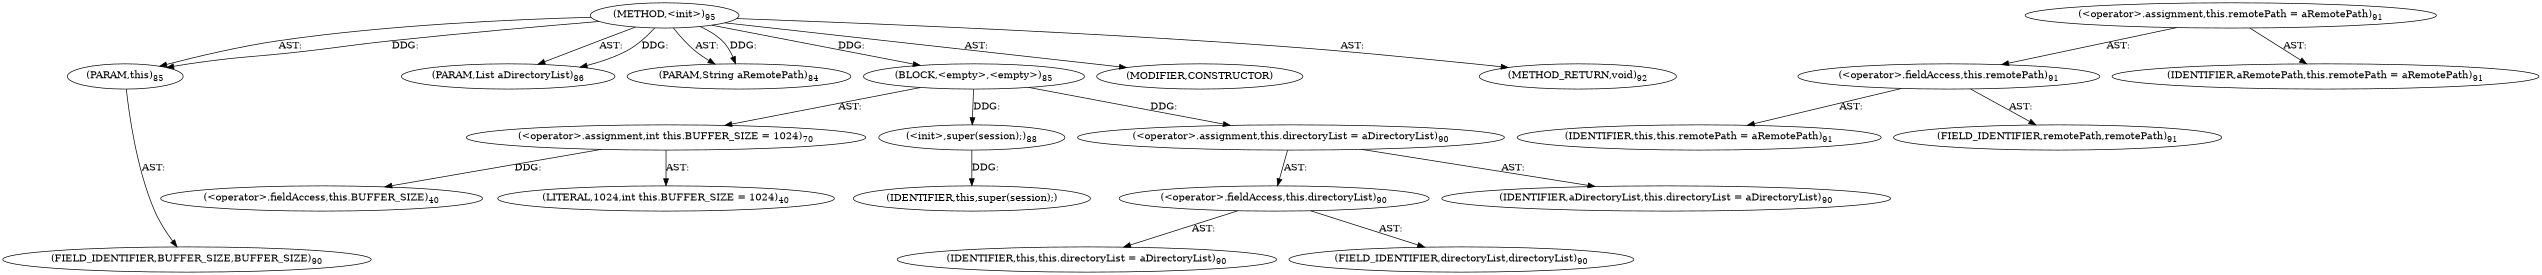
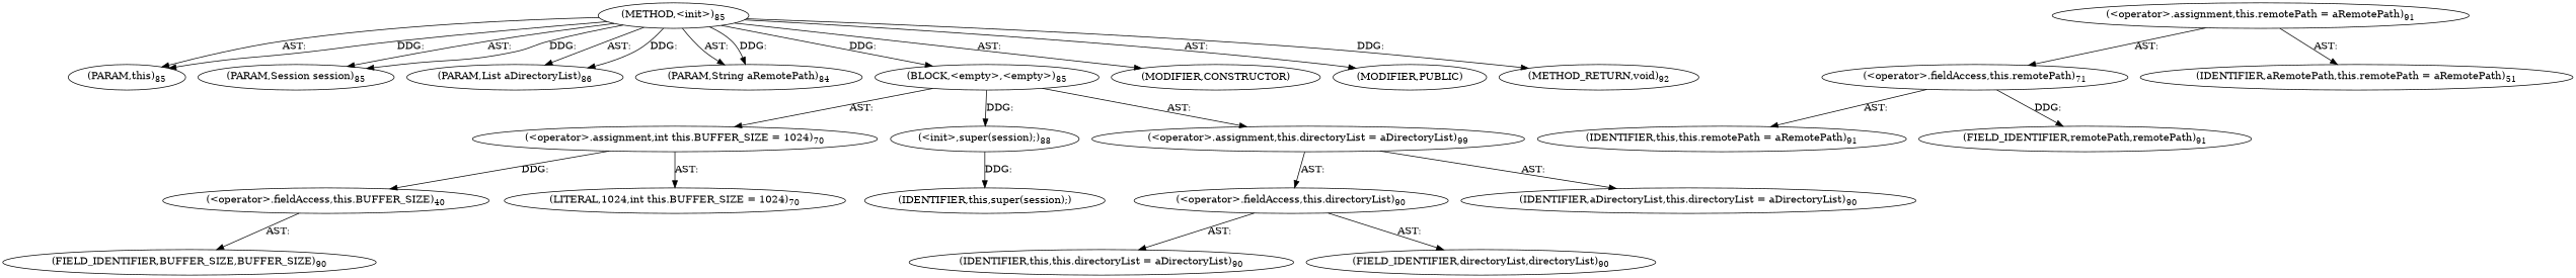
  digraph {
-   n1 [label=<(METHOD,&lt;init&gt;)<SUB>95</SUB>>]
+   n1 [label=<(METHOD,&lt;init&gt;)<SUB>85</SUB>>]
    n2 [label=<(PARAM,this)<SUB>85</SUB>>]
+   n3 [label=<(PARAM,Session session)<SUB>85</SUB>>]
    n4 [label=<(PARAM,List aDirectoryList)<SUB>86</SUB>>]
    n5 [label=<(PARAM,String aRemotePath)<SUB>84</SUB>>]
    n6 [label=<(BLOCK,&lt;empty&gt;,&lt;empty&gt;)<SUB>85</SUB>>]
    n7 [label=<(MODIFIER,CONSTRUCTOR)>]
+   n8 [label=<(MODIFIER,PUBLIC)>]
    n9 [label=<(METHOD_RETURN,void)<SUB>92</SUB>>]
    n10 [label=<(&lt;operator&gt;.assignment,int this.BUFFER_SIZE = 1024)<SUB>70</SUB>>]
    n11 [label=<(&lt;init&gt;,super(session);)<SUB>88</SUB>>]
-   n12 [label=<(&lt;operator&gt;.assignment,this.directoryList = aDirectoryList)<SUB>90</SUB>>]
+   n12 [label=<(&lt;operator&gt;.assignment,this.directoryList = aDirectoryList)<SUB>99</SUB>>]
    n13 [label=<(&lt;operator&gt;.fieldAccess,this.BUFFER_SIZE)<SUB>40</SUB>>]
-   n14 [label=<(LITERAL,1024,int this.BUFFER_SIZE = 1024)<SUB>40</SUB>>]
+   n14 [label=<(LITERAL,1024,int this.BUFFER_SIZE = 1024)<SUB>70</SUB>>]
    n15 [label=<(IDENTIFIER,this,super(session);)>]
    n16 [label=<(&lt;operator&gt;.fieldAccess,this.directoryList)<SUB>90</SUB>>]
    n17 [label=<(IDENTIFIER,aDirectoryList,this.directoryList = aDirectoryList)<SUB>90</SUB>>]
    n18 [label=<(&lt;operator&gt;.assignment,this.remotePath = aRemotePath)<SUB>91</SUB>>]
-   n19 [label=<(&lt;operator&gt;.fieldAccess,this.remotePath)<SUB>91</SUB>>]
-   n20 [label=<(IDENTIFIER,aRemotePath,this.remotePath = aRemotePath)<SUB>91</SUB>>]
+   n19 [label=<(&lt;operator&gt;.fieldAccess,this.remotePath)<SUB>71</SUB>>]
+   n20 [label=<(IDENTIFIER,aRemotePath,this.remotePath = aRemotePath)<SUB>51</SUB>>]
    n21 [label=<(FIELD_IDENTIFIER,BUFFER_SIZE,BUFFER_SIZE)<SUB>90</SUB>>]
    n22 [label=<(IDENTIFIER,this,this.directoryList = aDirectoryList)<SUB>90</SUB>>]
    n23 [label=<(FIELD_IDENTIFIER,directoryList,directoryList)<SUB>90</SUB>>]
    n24 [label=<(IDENTIFIER,this,this.remotePath = aRemotePath)<SUB>91</SUB>>]
    n25 [label=<(FIELD_IDENTIFIER,remotePath,remotePath)<SUB>91</SUB>>]
    n1 -> n2 [label="AST: "]
    n1 -> n2 [label="DDG: "]
+   n1 -> n3 [label="AST: "]
+   n1 -> n3 [label="DDG: "]
    n1 -> n4 [label="AST: "]
    n1 -> n4 [label="DDG: "]
    n1 -> n5 [label="AST: "]
    n1 -> n5 [label="DDG: "]
    n1 -> n6 [label="DDG: "]
    n1 -> n7 [label="AST: "]
-   n1 -> n9 [label="AST: "]
+   n1 -> n8 [label="AST: "]
+   n1 -> n9 [label="DDG: "]
    n6 -> n10 [label="AST: "]
    n6 -> n11 [label="DDG: "]
-   n6 -> n12 [label="DDG: "]
+   n6 -> n12 [label="AST: "]
    n10 -> n13 [label="DDG: "]
    n10 -> n14 [label="AST: "]
    n11 -> n15 [label="DDG: "]
    n12 -> n16 [label="AST: "]
    n12 -> n17 [label="AST: "]
-   n2 -> n21 [label="AST: "]
+   n13 -> n21 [label="AST: "]
    n16 -> n22 [label="AST: "]
    n16 -> n23 [label="AST: "]
    n18 -> n19 [label="AST: "]
    n18 -> n20 [label="AST: "]
    n19 -> n24 [label="AST: "]
-   n19 -> n25 [label="AST: "]
+   n19 -> n25 [label="DDG: "]
  }
